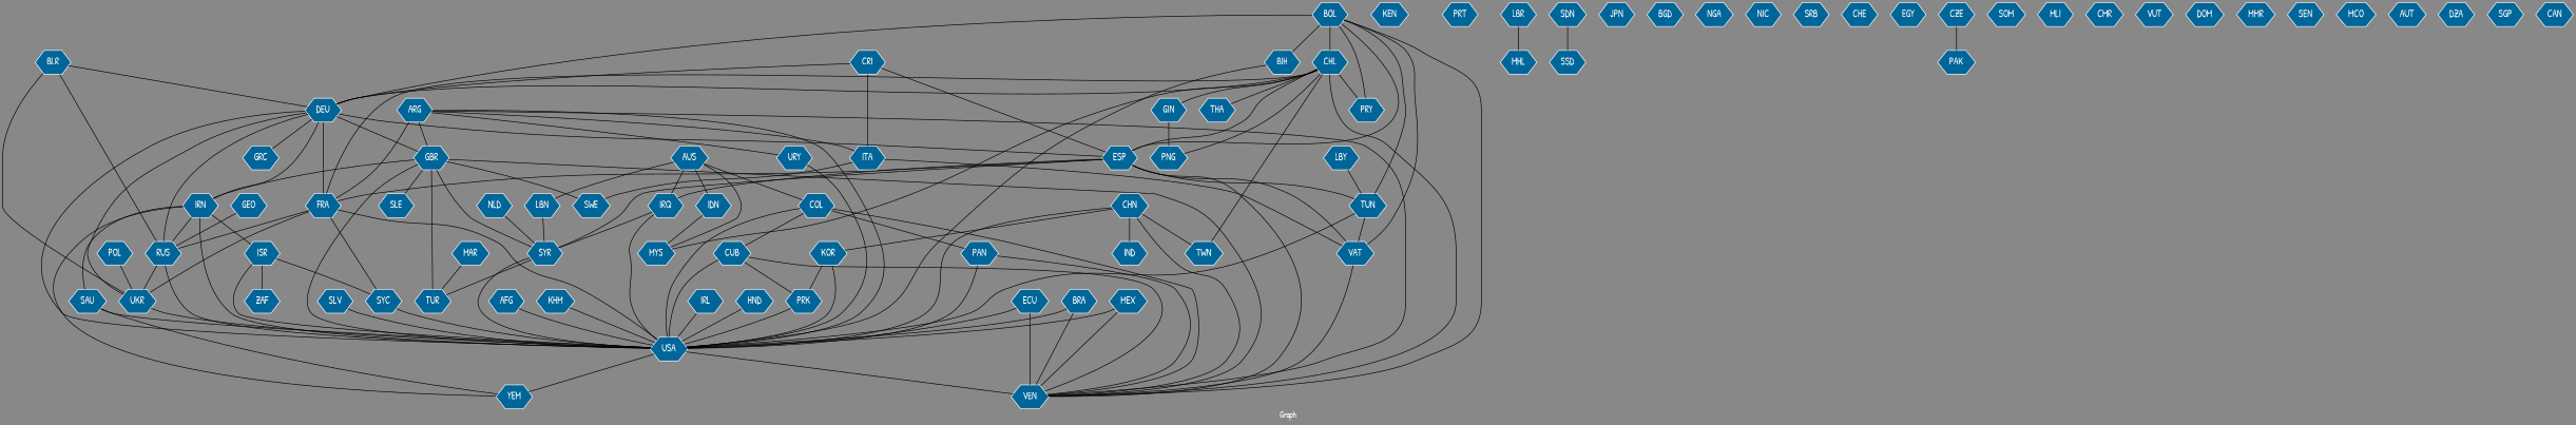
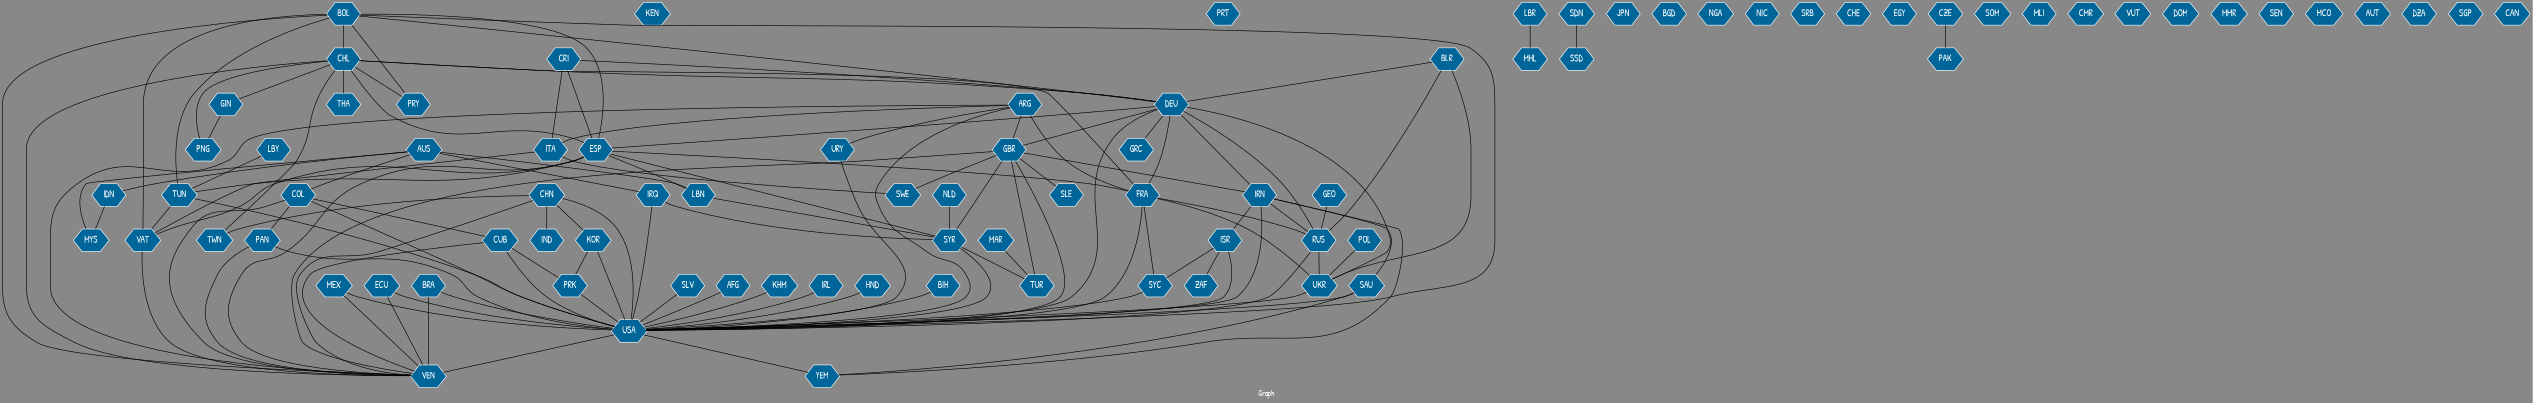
  graph {
    bgcolor="#888888"
    fontcolor=white
    fontname="Patrick Hand"
    fontsize=12
    label="Graph"
    node [color=white fillcolor="#006699" fontcolor=white fontname="Patrick Hand" shape=hexagon style=filled]
    edge [arrowhead=open color=black fontcolor=white fontname="Patrick Hand" fontsize=12 weight=1]
    n1 [label=URY]
    n2 [label=USA]
    n3 [label=VEN]
    n4 [label=YEM]
    n5 [label=FRA]
    n6 [label=RUS]
    n7 [label=UKR]
    n8 [label=SYC]
    n9 [label=KEN]
    n10 [label=MEX]
    n11 [label=PRT]
    n12 [label=GBR]
    n13 [label=IRN]
    n14 [label=SLE]
    n15 [label=SYR]
    n16 [label=SWE]
    n17 [label=TUR]
    n18 [label=SAU]
    n19 [label=ISR]
    n20 [label=ZAF]
    n21 [label=DEU]
    n22 [label=ESP]
    n23 [label=GRC]
    n24 [label=TUN]
    n25 [label=IRQ]
    n26 [label=VAT]
    n27 [label=CHN]
    n28 [label=KOR]
    n29 [label=TWN]
    n30 [label=IND]
    n31 [label=PRK]
    n32 [label=ECU]
    n33 [label=LBR]
    n34 [label=MHL]
    n35 [label=CUB]
    n36 [label=CHL]
    n37 [label=GIN]
    n38 [label=PNG]
    n39 [label=MYS]
    n40 [label=THA]
    n41 [label=PRY]
    n42 [label=IDN]
    n43 [label=ARG]
    n44 [label=ITA]
    n45 [label=SSD]
    n46 [label=SDN]
    n47 [label=JPN]
    n48 [label=BGD]
    n49 [label=COL]
    n50 [label=PAN]
    n51 [label=BOL]
    n52 [label=CRI]
    n53 [label=SLV]
    n54 [label=AFG]
    n55 [label=NGA]
    n56 [label=MAR]
    n57 [label=BRA]
    n58 [label=NIC]
    n59 [label=AUS]
    n60 [label=LBN]
    n61 [label=SRB]
    n62 [label=CHE]
    n63 [label=EGY]
    n64 [label=PAK]
    n65 [label=SOM]
    n66 [label=MLI]
    n67 [label=CZE]
    n68 [label=CMR]
    n69 [label=POL]
    n70 [label=NLD]
    n71 [label=KHM]
    n72 [label=VUT]
    n73 [label=DOM]
    n74 [label=MMR]
    n75 [label=IRL]
    n76 [label=SEN]
    n77 [label=MCO]
    n78 [label=BLR]
    n79 [label=HND]
    n80 [label=LBY]
    n81 [label=AUT]
    n82 [label=DZA]
    n83 [label=GEO]
    n84 [label=SGP]
    n85 [label=BIH]
    n86 [label=CAN]
    n1 -- n2 [weight=2]
    n2 -- n3 [weight=32]
    n2 -- n4 [weight=4]
    n5 -- n2
    n5 -- n6
    n5 -- n7
    n5 -- n8
    n6 -- n2 [weight=4]
    n6 -- n7 [weight=11]
    n7 -- n2 [weight=4]
    n8 -- n2
    n10 -- n2 [weight=3]
    n10 -- n3
    n12 -- n2
    n12 -- n3 [weight=2]
    n12 -- n13
    n12 -- n14 [weight=2]
    n12 -- n15 [weight=2]
    n12 -- n16 [weight=2]
    n12 -- n17
    n13 -- n2 [weight=29]
    n13 -- n4
    n13 -- n6
    n13 -- n18
    n13 -- n19 [weight=12]
    n15 -- n2 [weight=3]
    n15 -- n17
    n18 -- n2 [weight=2]
    n18 -- n4 [weight=3]
    n19 -- n2 [weight=14]
    n19 -- n8 [weight=2]
    n19 -- n20
    n21 -- n2 [weight=3]
    n21 -- n5 [weight=7]
    n21 -- n6 [weight=2]
    n21 -- n7
    n21 -- n12
    n21 -- n13
    n21 -- n22 [weight=2]
    n21 -- n23
    n22 -- n3 [weight=5]
    n22 -- n5 [weight=2]
    n22 -- n15 [weight=2]
    n22 -- n24
-   n22 -- n25
+   n22 -- n60
    n22 -- n26
    n24 -- n2
    n24 -- n26
    n25 -- n2 [weight=3]
    n25 -- n15
    n26 -- n3
    n27 -- n2 [weight=4]
    n27 -- n3 [weight=5]
    n27 -- n28 [weight=2]
    n27 -- n29
    n27 -- n30
    n28 -- n2 [weight=19]
    n28 -- n31 [weight=7]
    n31 -- n2 [weight=7]
    n32 -- n2 [weight=3]
    n32 -- n3 [weight=2]
    n33 -- n34
    n35 -- n2 [weight=11]
    n35 -- n3 [weight=4]
    n35 -- n31 [weight=2]
    n36 -- n3
    n36 -- n5
    n36 -- n21
    n36 -- n22
    n36 -- n29
    n36 -- n37
    n36 -- n38
-   n36 -- n39
    n36 -- n40
    n36 -- n41
    n37 -- n38 [weight=5]
    n42 -- n39
    n43 -- n1
    n43 -- n2
    n43 -- n3
    n43 -- n5 [weight=6]
    n43 -- n12 [weight=2]
    n43 -- n44
    n44 -- n16
    n44 -- n26
    n46 -- n45 [weight=3]
    n49 -- n2
    n49 -- n3 [weight=3]
    n49 -- n35 [weight=2]
    n49 -- n50 [weight=3]
    n50 -- n2
    n50 -- n3 [weight=2]
-   n51 -- n85 [weight=4]
+   n51 -- n2 [weight=4]
    n51 -- n3 [weight=5]
    n51 -- n21 [weight=2]
    n51 -- n22
    n51 -- n24
    n51 -- n26 [weight=2]
    n51 -- n36 [weight=8]
    n51 -- n41
    n52 -- n21
    n52 -- n22
    n52 -- n44
    n53 -- n2
    n54 -- n2
    n56 -- n17
    n57 -- n2 [weight=3]
    n57 -- n3
    n59 -- n25 [weight=2]
    n59 -- n39
    n59 -- n42
    n59 -- n49
    n59 -- n60
    n60 -- n15
    n67 -- n64
    n69 -- n7
    n70 -- n15
    n71 -- n2 [weight=2]
    n75 -- n2
    n78 -- n6 [weight=3]
    n78 -- n7 [weight=2]
    n78 -- n21
    n79 -- n2
    n80 -- n24
    n83 -- n6
    n85 -- n2
  }
